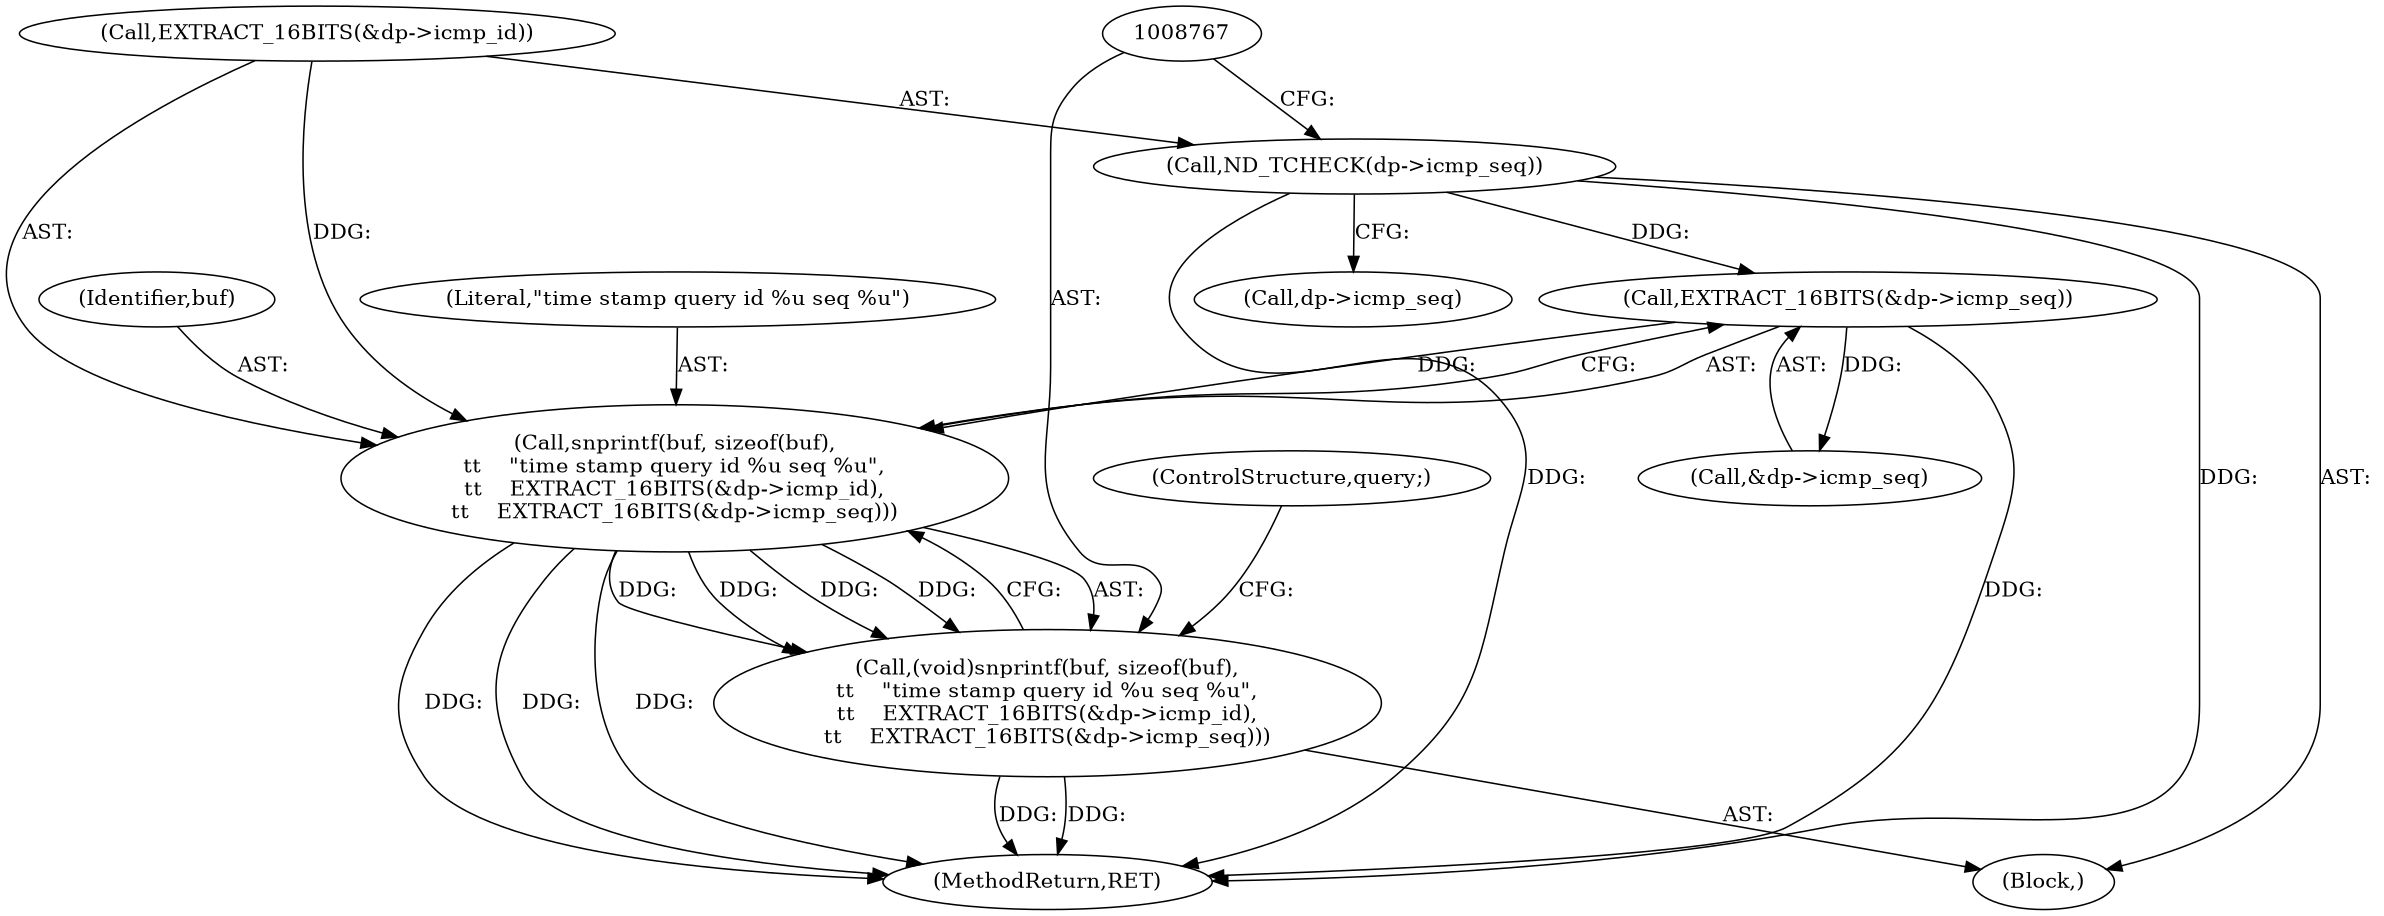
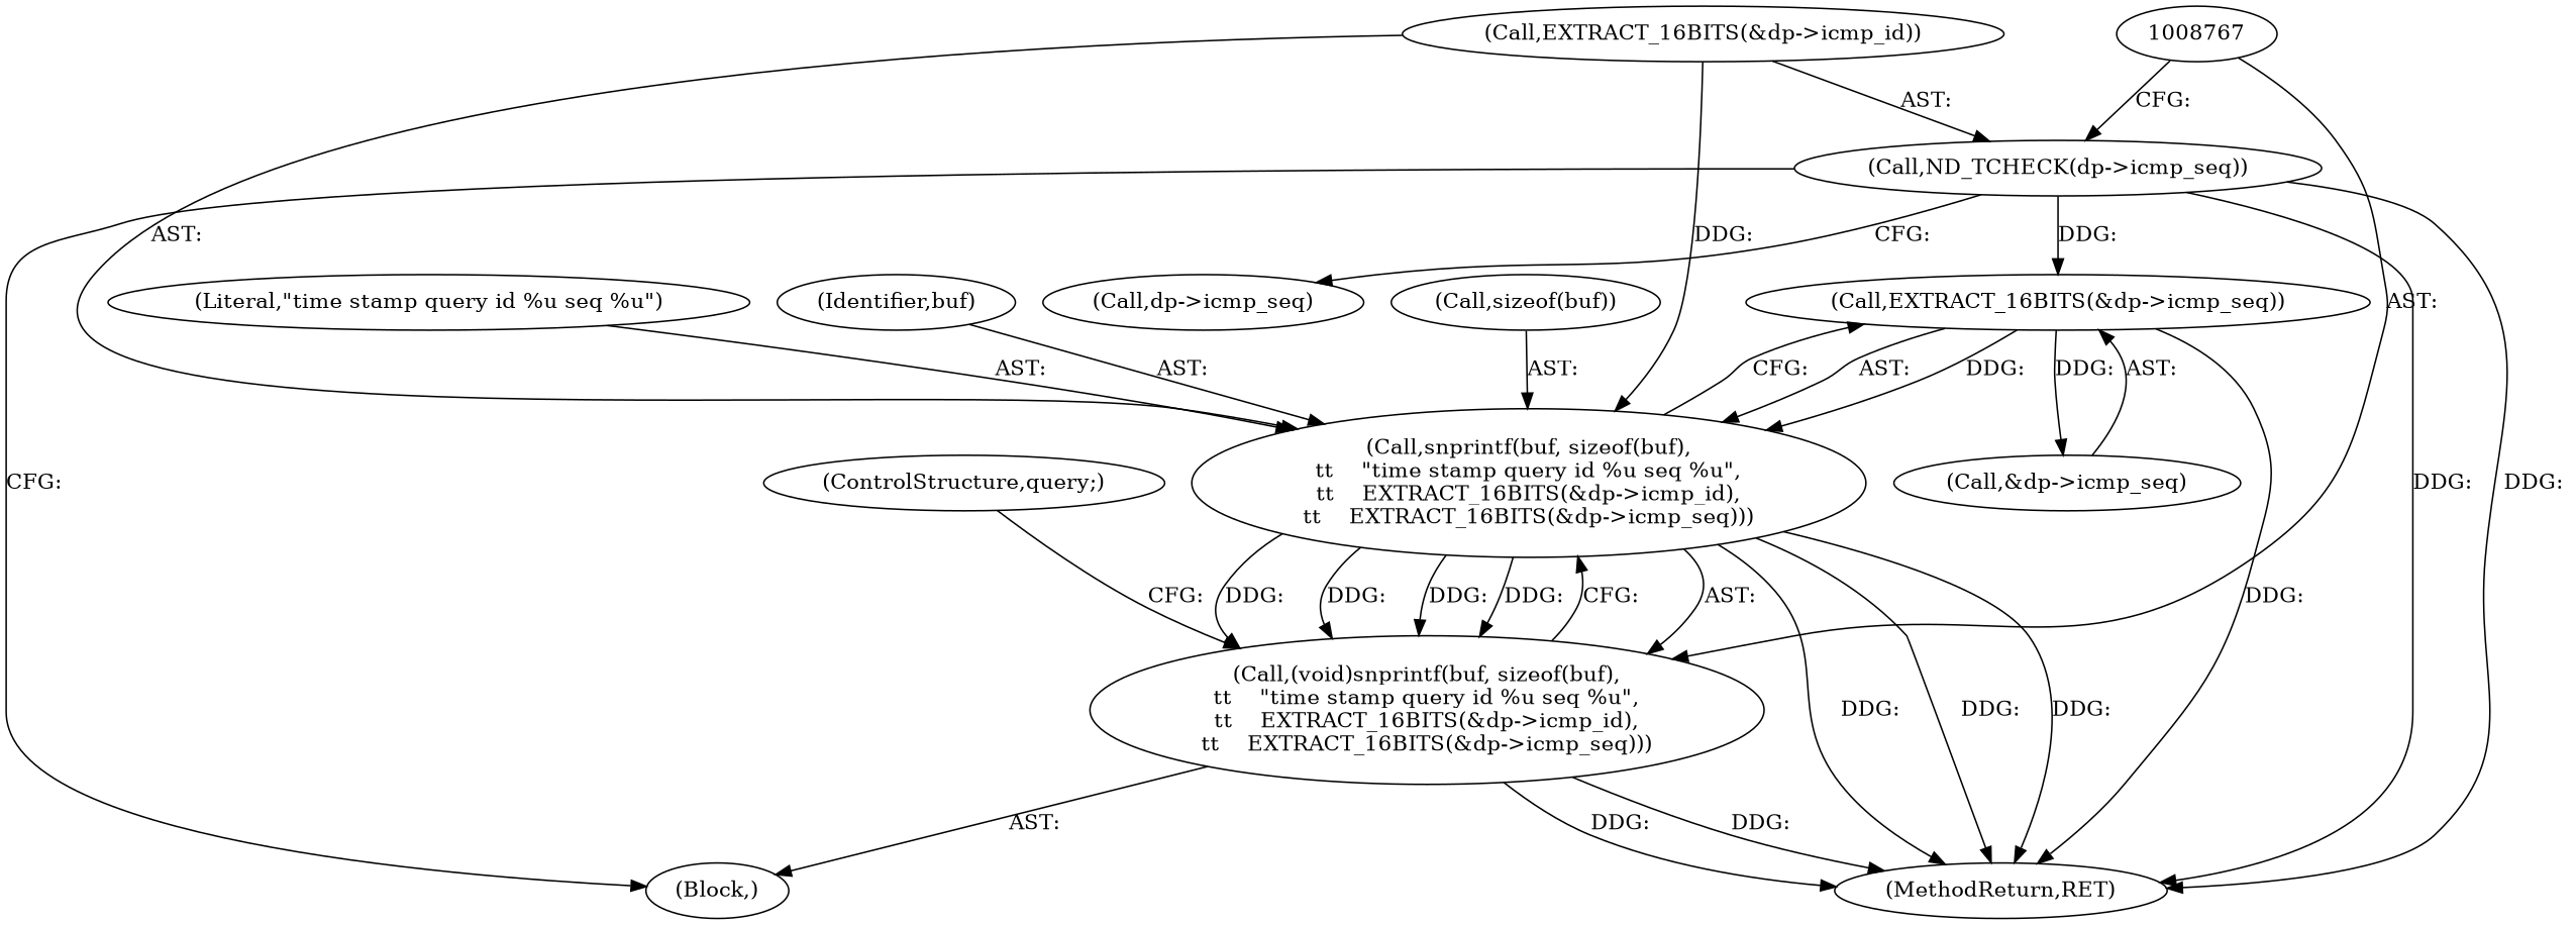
  digraph {
    n1 [label="(Call,ND_TCHECK(dp->icmp_seq))"]
    n2 [label="(Call,EXTRACT_16BITS(&dp->icmp_seq))"]
    n3 [label="(MethodReturn,RET)"]
    n4 [label="(Block,)"]
    n5 [label="(Call,dp->icmp_seq)"]
    n6 [label="(Call,snprintf(buf, sizeof(buf),\n\t\t    \"time stamp query id %u seq %u\",\n\t\t    EXTRACT_16BITS(&dp->icmp_id),\n\t\t    EXTRACT_16BITS(&dp->icmp_seq)))"]
    n7 [label="(Call,&dp->icmp_seq)"]
    n8 [label="(Call,(void)snprintf(buf, sizeof(buf),\n\t\t    \"time stamp query id %u seq %u\",\n\t\t    EXTRACT_16BITS(&dp->icmp_id),\n\t\t    EXTRACT_16BITS(&dp->icmp_seq)))"]
    n9 [label="(Call,EXTRACT_16BITS(&dp->icmp_id))"]
    n10 [label="(Literal,\"time stamp query id %u seq %u\")"]
    n11 [label="(ControlStructure,query;)"]
    n12 [label="(Identifier,buf)"]
+   n13 [label="(Call,sizeof(buf))"]
    n14 [label=1008767]
    n1 -> n2 [label="DDG: "]
    n1 -> n3 [label="DDG: "]
    n1 -> n3 [label="DDG: "]
-   n1 -> n4 [label="AST: "]
+   n1 -> n4 [label="CFG: "]
    n1 -> n5 [label="CFG: "]
    n2 -> n3 [label="DDG: "]
    n2 -> n6 [label="AST: "]
    n2 -> n6 [label="DDG: "]
    n2 -> n7 [label="DDG: "]
    n6 -> n2 [label="CFG: "]
    n6 -> n3 [label="DDG: "]
    n6 -> n3 [label="DDG: "]
    n6 -> n3 [label="DDG: "]
    n6 -> n8 [label="AST: "]
    n6 -> n8 [label="DDG: "]
    n6 -> n8 [label="DDG: "]
    n6 -> n8 [label="DDG: "]
    n6 -> n8 [label="DDG: "]
    n7 -> n2 [label="AST: "]
    n8 -> n3 [label="DDG: "]
    n8 -> n3 [label="DDG: "]
    n8 -> n4 [label="AST: "]
    n8 -> n6 [label="CFG: "]
    n9 -> n1 [label="AST: "]
    n9 -> n6 [label="AST: "]
    n9 -> n6 [label="DDG: "]
    n10 -> n6 [label="AST: "]
    n11 -> n8 [label="CFG: "]
    n12 -> n6 [label="AST: "]
+   n13 -> n6 [label="AST: "]
    n14 -> n1 [label="CFG: "]
    n14 -> n8 [label="AST: "]
  }
